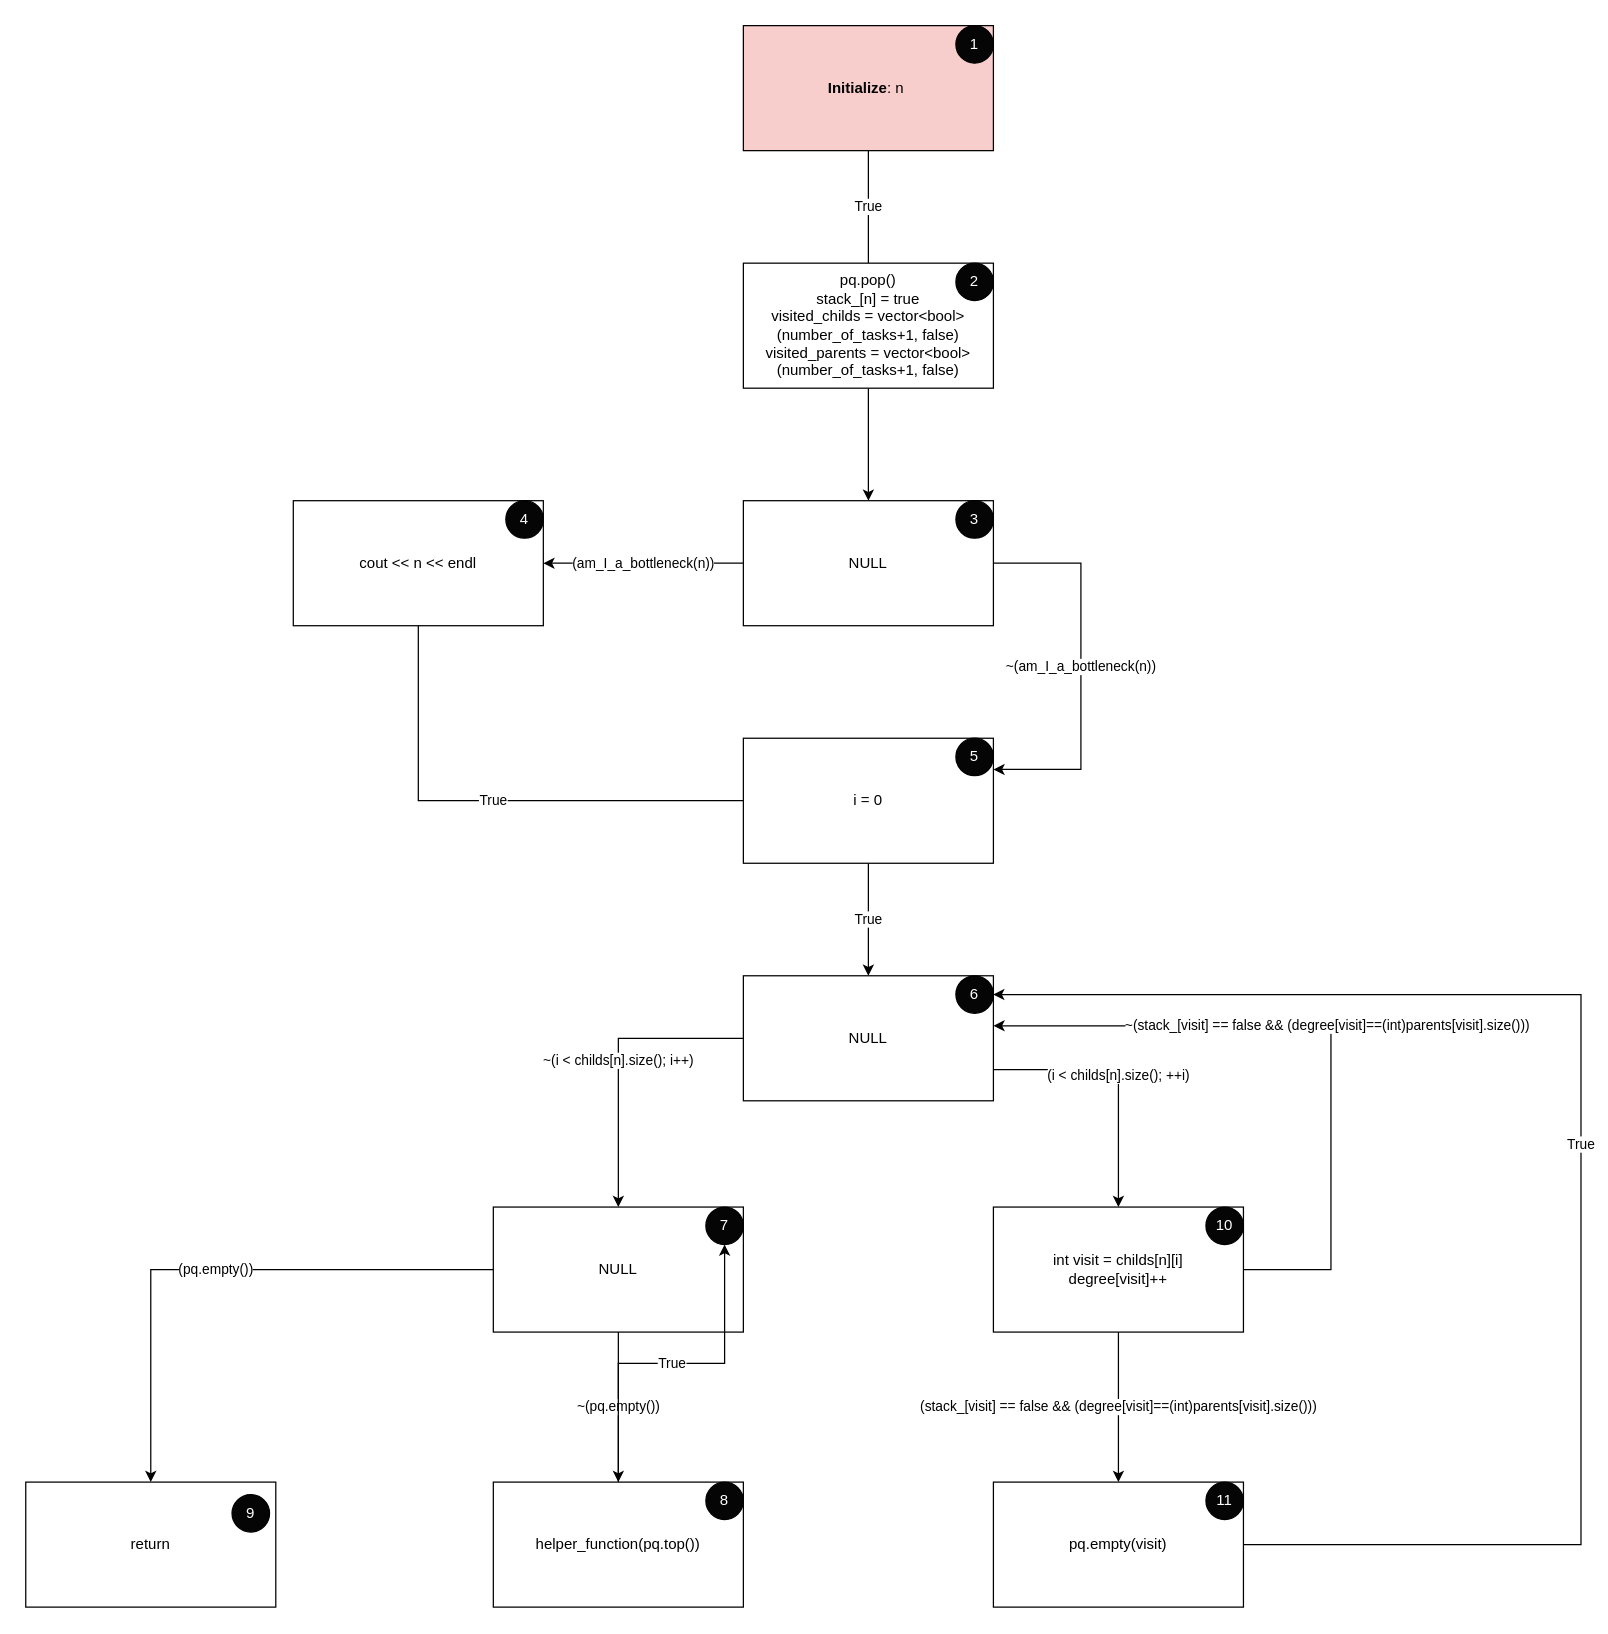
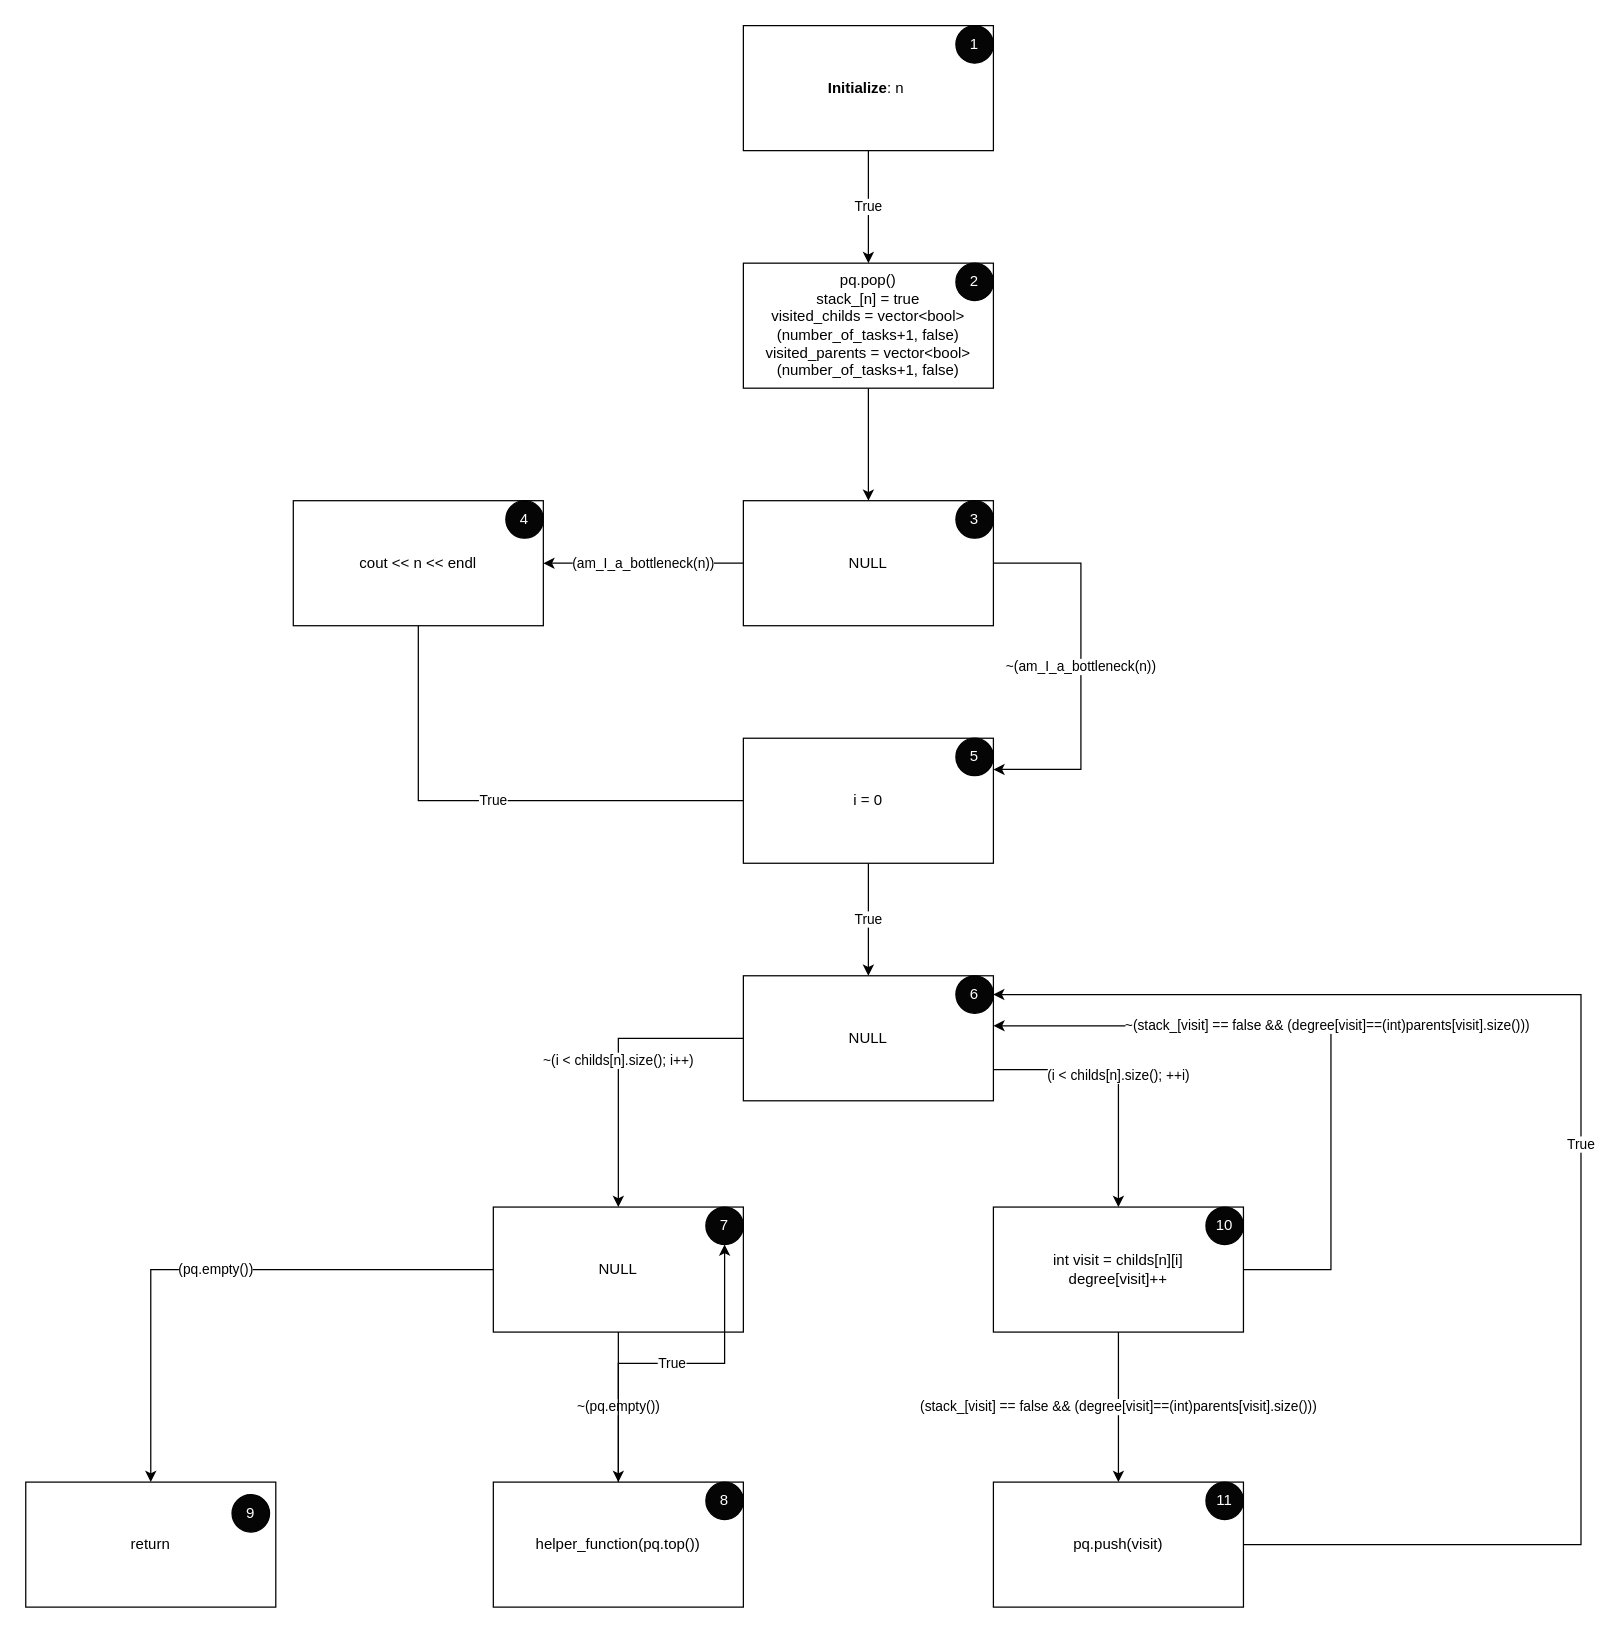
  <mxCell id="0" />
  <mxCell id="1" parent="0" />
- <mxCell id="2" value="True" style="edgeStyle=orthogonalEdgeStyle;rounded=0;orthogonalLoop=1;jettySize=auto;html=1;exitX=0.5;exitY=1;exitDx=0;exitDy=0;entryX=0.5;entryY=0;entryDx=0;entryDy=0;endArrow=none;" parent="1" source="3" target="5" edge="1"><mxGeometry relative="1" as="geometry" /></mxCell>
- <mxCell id="3" value="&lt;b&gt;Initialize&lt;/b&gt;: n&amp;nbsp;" style="rounded=0;whiteSpace=wrap;html=1;fillColor=#f8cecc;" parent="1" vertex="1"><mxGeometry x="594" y="20" width="200" height="100" as="geometry" /></mxCell>
+ <mxCell id="2" value="True" style="edgeStyle=orthogonalEdgeStyle;rounded=0;orthogonalLoop=1;jettySize=auto;html=1;exitX=0.5;exitY=1;exitDx=0;exitDy=0;entryX=0.5;entryY=0;entryDx=0;entryDy=0;" parent="1" source="3" target="5" edge="1"><mxGeometry relative="1" as="geometry" /></mxCell>
+ <mxCell id="3" value="&lt;b&gt;Initialize&lt;/b&gt;: n&amp;nbsp;" style="rounded=0;whiteSpace=wrap;html=1;" parent="1" vertex="1"><mxGeometry x="594" y="20" width="200" height="100" as="geometry" /></mxCell>
  <mxCell id="4" style="edgeStyle=orthogonalEdgeStyle;rounded=0;orthogonalLoop=1;jettySize=auto;html=1;entryX=0.5;entryY=0;entryDx=0;entryDy=0;" parent="1" source="5" target="8" edge="1"><mxGeometry relative="1" as="geometry" /></mxCell>
  <mxCell id="5" value="&lt;font style=&quot;font-size: 12px;&quot;&gt;pq.pop()&lt;br&gt;stack_[n] = true&lt;br&gt;visited_childs = vector&amp;lt;bool&amp;gt;(number_of_tasks+1, false)&lt;br&gt;visited_parents = vector&amp;lt;bool&amp;gt;(number_of_tasks+1, false)&lt;/font&gt;" style="rounded=0;whiteSpace=wrap;html=1;" parent="1" vertex="1"><mxGeometry x="594" y="210" width="200" height="100" as="geometry" /></mxCell>
  <mxCell id="6" value="(am_I_a_bottleneck(n))" style="edgeStyle=orthogonalEdgeStyle;rounded=0;orthogonalLoop=1;jettySize=auto;html=1;exitX=0;exitY=0.5;exitDx=0;exitDy=0;" parent="1" source="8" target="10" edge="1"><mxGeometry relative="1" as="geometry" /></mxCell>
  <mxCell id="7" value="~(am_I_a_bottleneck(n))" style="edgeStyle=orthogonalEdgeStyle;rounded=0;orthogonalLoop=1;jettySize=auto;html=1;exitX=1;exitY=0.5;exitDx=0;exitDy=0;entryX=1;entryY=0.25;entryDx=0;entryDy=0;" parent="1" source="8" target="14" edge="1"><mxGeometry relative="1" as="geometry"><Array as="points"><mxPoint x="864" y="450" /><mxPoint x="864" y="615" /></Array><mxPoint as="offset" /></mxGeometry></mxCell>
  <mxCell id="8" value="NULL" style="rounded=0;whiteSpace=wrap;html=1;" parent="1" vertex="1"><mxGeometry x="594" y="400" width="200" height="100" as="geometry" /></mxCell>
  <mxCell id="9" value="True" style="edgeStyle=orthogonalEdgeStyle;rounded=0;orthogonalLoop=1;jettySize=auto;html=1;entryX=0;entryY=0.5;entryDx=0;entryDy=0;endArrow=none;" parent="1" source="10" target="14" edge="1"><mxGeometry relative="1" as="geometry"><Array as="points"><mxPoint x="334" y="640" /></Array></mxGeometry></mxCell>
  <mxCell id="10" value="cout &amp;lt;&amp;lt; n &amp;lt;&amp;lt; endl" style="rounded=0;whiteSpace=wrap;html=1;" parent="1" vertex="1"><mxGeometry x="234" y="400" width="200" height="100" as="geometry" /></mxCell>
  <mxCell id="11" value="~(i &amp;lt; childs[n].size(); i++)" style="edgeStyle=orthogonalEdgeStyle;rounded=0;orthogonalLoop=1;jettySize=auto;html=1;entryX=0.5;entryY=0;entryDx=0;entryDy=0;exitX=0;exitY=0.5;exitDx=0;exitDy=0;" parent="1" source="26" target="20" edge="1"><mxGeometry relative="1" as="geometry" /></mxCell>
  <mxCell id="12" value="(i &amp;lt; childs[n].size(); ++i)" style="edgeStyle=orthogonalEdgeStyle;rounded=0;orthogonalLoop=1;jettySize=auto;html=1;exitX=1;exitY=0.75;exitDx=0;exitDy=0;" parent="1" source="26" target="17" edge="1"><mxGeometry relative="1" as="geometry" /></mxCell>
  <mxCell id="13" value="True" style="edgeStyle=orthogonalEdgeStyle;rounded=0;orthogonalLoop=1;jettySize=auto;html=1;entryX=0.5;entryY=0;entryDx=0;entryDy=0;" parent="1" source="14" target="26" edge="1"><mxGeometry relative="1" as="geometry" /></mxCell>
  <mxCell id="14" value="i = 0" style="rounded=0;whiteSpace=wrap;html=1;" parent="1" vertex="1"><mxGeometry x="594" y="590" width="200" height="100" as="geometry" /></mxCell>
  <mxCell id="15" value="(stack_[visit] == false &amp;amp;&amp;amp; (degree[visit]==(int)parents[visit].size()))" style="edgeStyle=orthogonalEdgeStyle;rounded=0;orthogonalLoop=1;jettySize=auto;html=1;exitX=0.5;exitY=1;exitDx=0;exitDy=0;entryX=0.5;entryY=0;entryDx=0;entryDy=0;" parent="1" source="17" target="25" edge="1"><mxGeometry relative="1" as="geometry" /></mxCell>
  <mxCell id="16" value="~(stack_[visit] == false &amp;amp;&amp;amp; (degree[visit]==(int)parents[visit].size()))" style="edgeStyle=orthogonalEdgeStyle;rounded=0;orthogonalLoop=1;jettySize=auto;html=1;entryX=1;entryY=0.75;entryDx=0;entryDy=0;" parent="1" source="17" edge="1"><mxGeometry relative="1" as="geometry"><mxPoint x="794" y="820" as="targetPoint" /><Array as="points"><mxPoint x="1064" y="1015" /><mxPoint x="1064" y="820" /></Array></mxGeometry></mxCell>
  <mxCell id="17" value="int visit = childs[n][i]&lt;br&gt;degree[visit]++" style="rounded=0;whiteSpace=wrap;html=1;" parent="1" vertex="1"><mxGeometry x="794" y="965" width="200" height="100" as="geometry" /></mxCell>
  <mxCell id="18" value="(pq.empty())" style="edgeStyle=orthogonalEdgeStyle;rounded=0;orthogonalLoop=1;jettySize=auto;html=1;entryX=0.5;entryY=0;entryDx=0;entryDy=0;" parent="1" source="20" target="21" edge="1"><mxGeometry relative="1" as="geometry" /></mxCell>
  <mxCell id="19" value="~(pq.empty())" style="edgeStyle=orthogonalEdgeStyle;rounded=0;orthogonalLoop=1;jettySize=auto;html=1;entryX=0.5;entryY=0;entryDx=0;entryDy=0;" parent="1" source="20" target="23" edge="1"><mxGeometry relative="1" as="geometry" /></mxCell>
  <mxCell id="20" value="NULL" style="rounded=0;whiteSpace=wrap;html=1;" parent="1" vertex="1"><mxGeometry x="394" y="965" width="200" height="100" as="geometry" /></mxCell>
  <mxCell id="21" value="return" style="rounded=0;whiteSpace=wrap;html=1;" parent="1" vertex="1"><mxGeometry x="20" y="1185" width="200" height="100" as="geometry" /></mxCell>
  <mxCell id="22" value="True" style="edgeStyle=orthogonalEdgeStyle;rounded=0;orthogonalLoop=1;jettySize=auto;html=1;" parent="1" source="23" target="33" edge="1"><mxGeometry relative="1" as="geometry" /></mxCell>
  <mxCell id="23" value="helper_function(pq.top())" style="rounded=0;whiteSpace=wrap;html=1;" parent="1" vertex="1"><mxGeometry x="394" y="1185" width="200" height="100" as="geometry" /></mxCell>
  <mxCell id="24" value="True" style="edgeStyle=orthogonalEdgeStyle;rounded=0;orthogonalLoop=1;jettySize=auto;html=1;exitX=1;exitY=0.5;exitDx=0;exitDy=0;entryX=0.999;entryY=0.15;entryDx=0;entryDy=0;entryPerimeter=0;" parent="1" source="25" target="26" edge="1"><mxGeometry relative="1" as="geometry"><Array as="points"><mxPoint x="1264" y="1235" /><mxPoint x="1264" y="795" /></Array></mxGeometry></mxCell>
- <mxCell id="25" value="pq.empty(visit)" style="rounded=0;whiteSpace=wrap;html=1;" parent="1" vertex="1"><mxGeometry x="794" y="1185" width="200" height="100" as="geometry" /></mxCell>
+ <mxCell id="25" value="pq.push(visit)" style="rounded=0;whiteSpace=wrap;html=1;" parent="1" vertex="1"><mxGeometry x="794" y="1185" width="200" height="100" as="geometry" /></mxCell>
  <mxCell id="26" value="NULL" style="rounded=0;whiteSpace=wrap;html=1;" parent="1" vertex="1"><mxGeometry x="594" y="780" width="200" height="100" as="geometry" /></mxCell>
  <mxCell id="27" value="1" style="ellipse;whiteSpace=wrap;html=1;fillColor=#050505;fontColor=#FFFFFF;" parent="1" vertex="1"><mxGeometry x="764" y="20" width="30" height="30" as="geometry" /></mxCell>
  <mxCell id="28" value="2" style="ellipse;whiteSpace=wrap;html=1;fillColor=#050505;fontColor=#FFFFFF;" parent="1" vertex="1"><mxGeometry x="764" y="210" width="30" height="30" as="geometry" /></mxCell>
  <mxCell id="29" value="3" style="ellipse;whiteSpace=wrap;html=1;fillColor=#050505;fontColor=#FFFFFF;" parent="1" vertex="1"><mxGeometry x="764" y="400" width="30" height="30" as="geometry" /></mxCell>
  <mxCell id="30" value="4" style="ellipse;whiteSpace=wrap;html=1;fillColor=#050505;fontColor=#FFFFFF;" parent="1" vertex="1"><mxGeometry x="404" y="400" width="30" height="30" as="geometry" /></mxCell>
  <mxCell id="31" value="5" style="ellipse;whiteSpace=wrap;html=1;fillColor=#050505;fontColor=#FFFFFF;" parent="1" vertex="1"><mxGeometry x="764" y="590" width="30" height="30" as="geometry" /></mxCell>
  <mxCell id="32" value="6" style="ellipse;whiteSpace=wrap;html=1;fillColor=#050505;fontColor=#FFFFFF;" parent="1" vertex="1"><mxGeometry x="764" y="780" width="30" height="30" as="geometry" /></mxCell>
  <mxCell id="33" value="7" style="ellipse;whiteSpace=wrap;html=1;fillColor=#050505;fontColor=#FFFFFF;" parent="1" vertex="1"><mxGeometry x="564" y="965" width="30" height="30" as="geometry" /></mxCell>
  <mxCell id="34" value="8" style="ellipse;whiteSpace=wrap;html=1;fillColor=#050505;fontColor=#FFFFFF;" parent="1" vertex="1"><mxGeometry x="564" y="1185" width="30" height="30" as="geometry" /></mxCell>
  <mxCell id="35" value="9" style="ellipse;whiteSpace=wrap;html=1;fillColor=#050505;fontColor=#FFFFFF;" parent="1" vertex="1"><mxGeometry x="185" y="1195" width="30" height="30" as="geometry" /></mxCell>
  <mxCell id="36" value="10" style="ellipse;whiteSpace=wrap;html=1;fillColor=#050505;fontColor=#FFFFFF;" parent="1" vertex="1"><mxGeometry x="964" y="965" width="30" height="30" as="geometry" /></mxCell>
  <mxCell id="37" value="11" style="ellipse;whiteSpace=wrap;html=1;fillColor=#050505;fontColor=#FFFFFF;" parent="1" vertex="1"><mxGeometry x="964" y="1185" width="30" height="30" as="geometry" /></mxCell>
